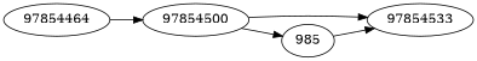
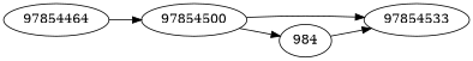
  strict digraph {
    rankdir=LR
    n1 [label=97854464]
    97854500
    97854533
-   984 [label=985]
+   984
    n1 -> 97854500
    97854500 -> 97854533
    97854500 -> 984
    984 -> 97854533
  }
